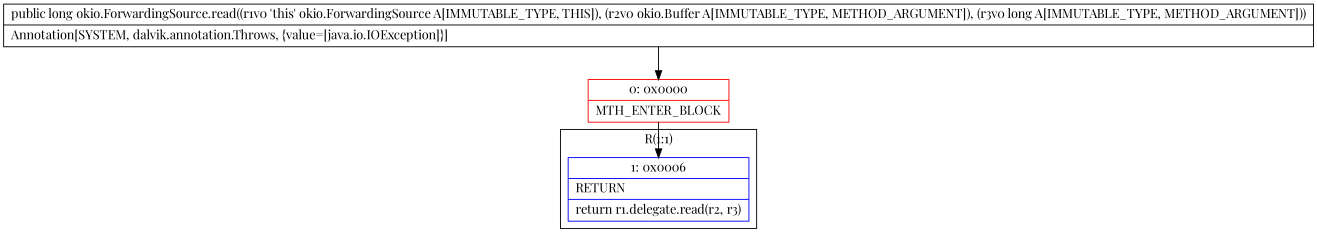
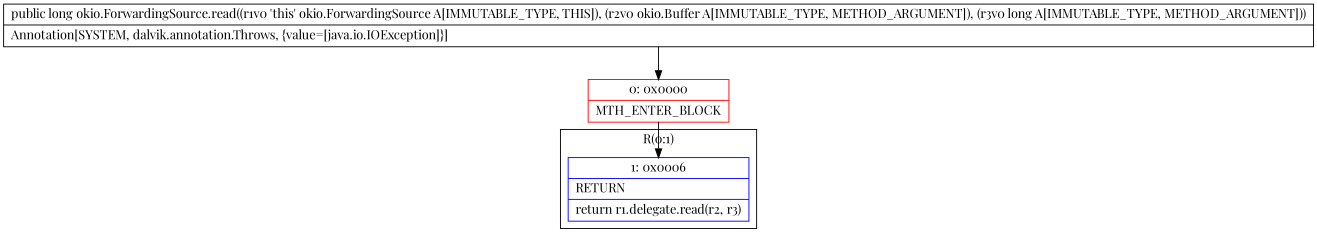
  digraph {
    fontname="Playfair Display"
    node [shape=record fontname="Playfair Display"]
    edge [fontname="Playfair Display"]
    n1 [color=blue label="{1\:\ 0x0006|RETURN\l|return r1.delegate.read(r2, r3)\l}"]
    n2 [color=red label="{0\:\ 0x0000|MTH_ENTER_BLOCK\l}"]
    n3 [label="{public long okio.ForwardingSource.read((r1v0 'this' okio.ForwardingSource A[IMMUTABLE_TYPE, THIS]), (r2v0 okio.Buffer A[IMMUTABLE_TYPE, METHOD_ARGUMENT]), (r3v0 long A[IMMUTABLE_TYPE, METHOD_ARGUMENT]))  | Annotation[SYSTEM, dalvik.annotation.Throws, \{value=[java.io.IOException]\}]\l}"]
    subgraph cluster_1 {
-     label="R(1:1)"
+     label="R(0:1)"
      n1
    }
    n2 -> n1
    n3 -> n2
  }
